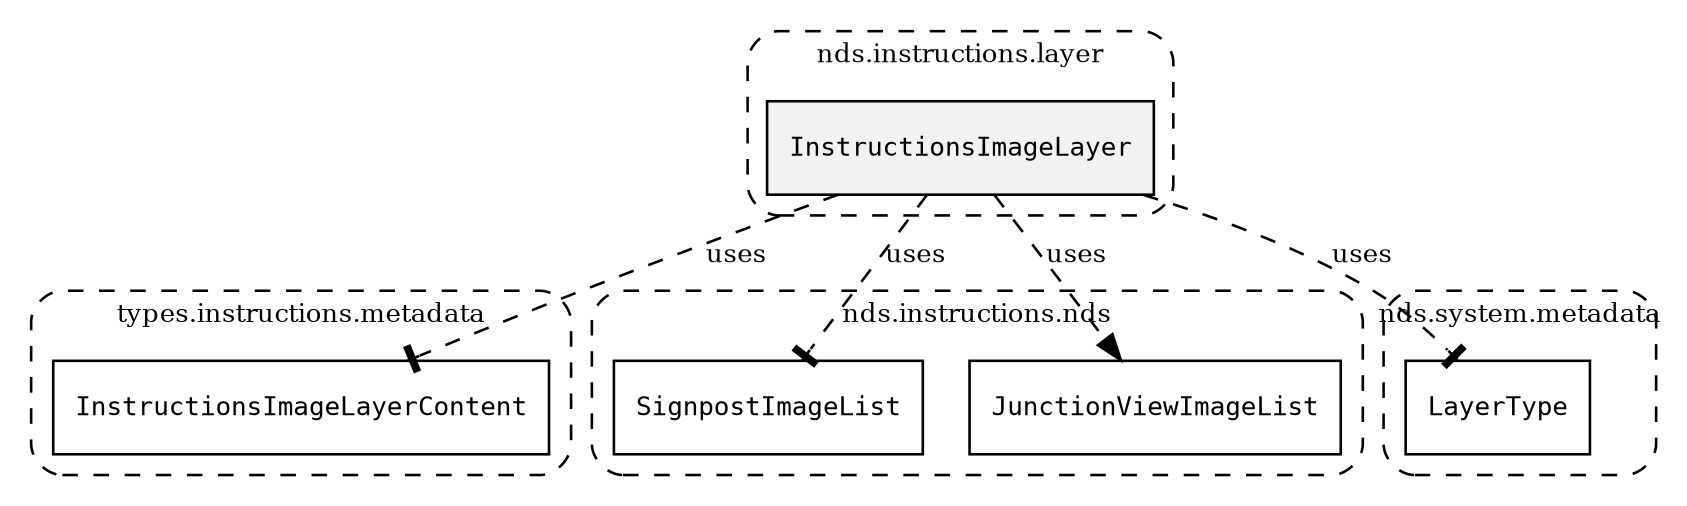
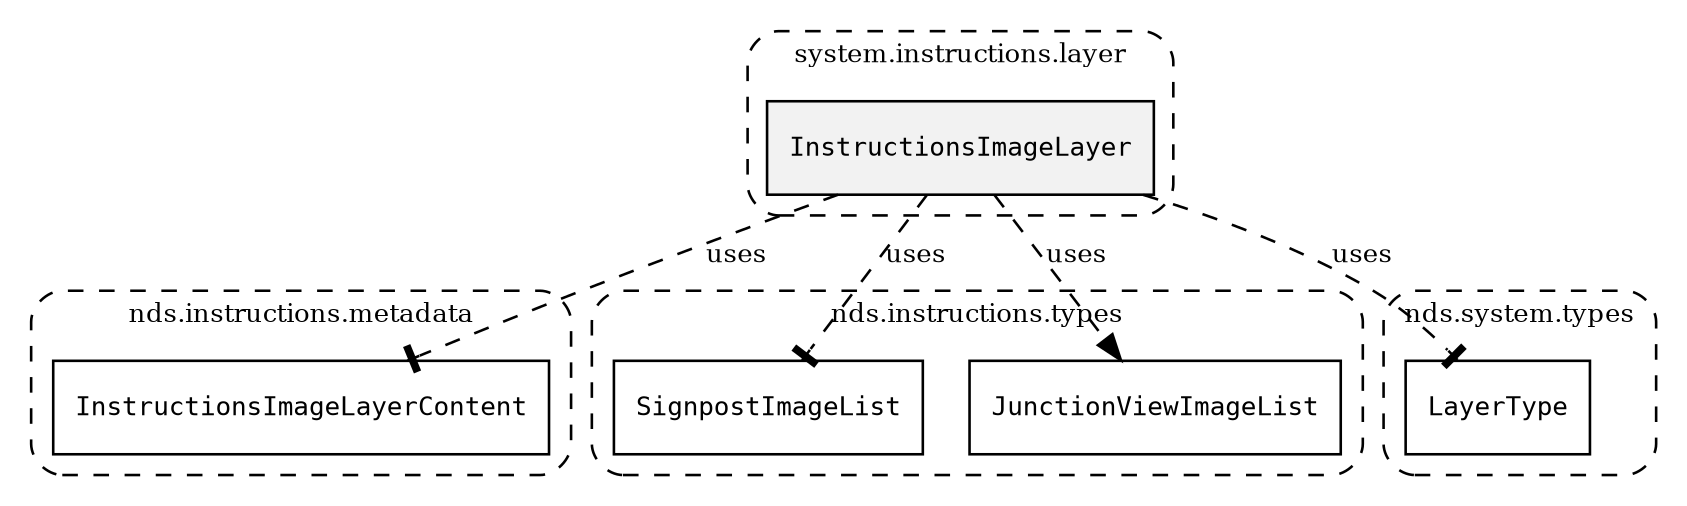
  digraph {
    fontsize=10
    rankdir=TB
    node [fontsize=10 shape=box]
    edge [arrowhead=tee fontsize=10 style=dashed]
    n1 [fillcolor="#0000000D" label=<<font face="monospace"><table align="center" border="0" cellspacing="0" cellpadding="0"><tr><td href="../../../content/packages/nds.instructions.layer.html#Structure-InstructionsImageLayer" title="Structure defined in nds.instructions.layer">InstructionsImageLayer</td></tr></table></font>> style=filled]
    n2 [label=<<font face="monospace"><table align="center" border="0" cellspacing="0" cellpadding="0"><tr><td href="../../../content/packages/nds.instructions.metadata.html#Bitmask-InstructionsImageLayerContent" title="Bitmask defined in nds.instructions.metadata">InstructionsImageLayerContent</td></tr></table></font>>]
    n3 [label=<<font face="monospace"><table align="center" border="0" cellspacing="0" cellpadding="0"><tr><td href="../../../content/packages/nds.instructions.types.html#Structure-SignpostImageList" title="Structure defined in nds.instructions.types">SignpostImageList</td></tr></table></font>>]
    n4 [label=<<font face="monospace"><table align="center" border="0" cellspacing="0" cellpadding="0"><tr><td href="../../../content/packages/nds.instructions.types.html#Structure-JunctionViewImageList" title="Structure defined in nds.instructions.types">JunctionViewImageList</td></tr></table></font>>]
    n5 [label=<<font face="monospace"><table align="center" border="0" cellspacing="0" cellpadding="0"><tr><td href="../../../content/packages/nds.system.types.html#Enum-LayerType" title="Enum defined in nds.system.types">LayerType</td></tr></table></font>>]
    subgraph cluster_1 {
-     label="nds.instructions.layer"
+     label="system.instructions.layer"
      style="dashed, rounded"
      n1
    }
    subgraph cluster_2 {
-     label="types.instructions.metadata"
+     label="nds.instructions.metadata"
      style="dashed, rounded"
      n2
    }
    subgraph cluster_3 {
-     label="nds.instructions.nds"
+     label="nds.instructions.types"
      style="dashed, rounded"
      n3
      n4
    }
    subgraph cluster_4 {
-     label="nds.system.metadata"
+     label="nds.system.types"
      style="dashed, rounded"
      n5
    }
    n1 -> n2 [label=uses]
    n1 -> n3 [label=uses]
    n1 -> n4 [arrowhead=normal label=uses]
    n1 -> n5 [label=uses]
  }
